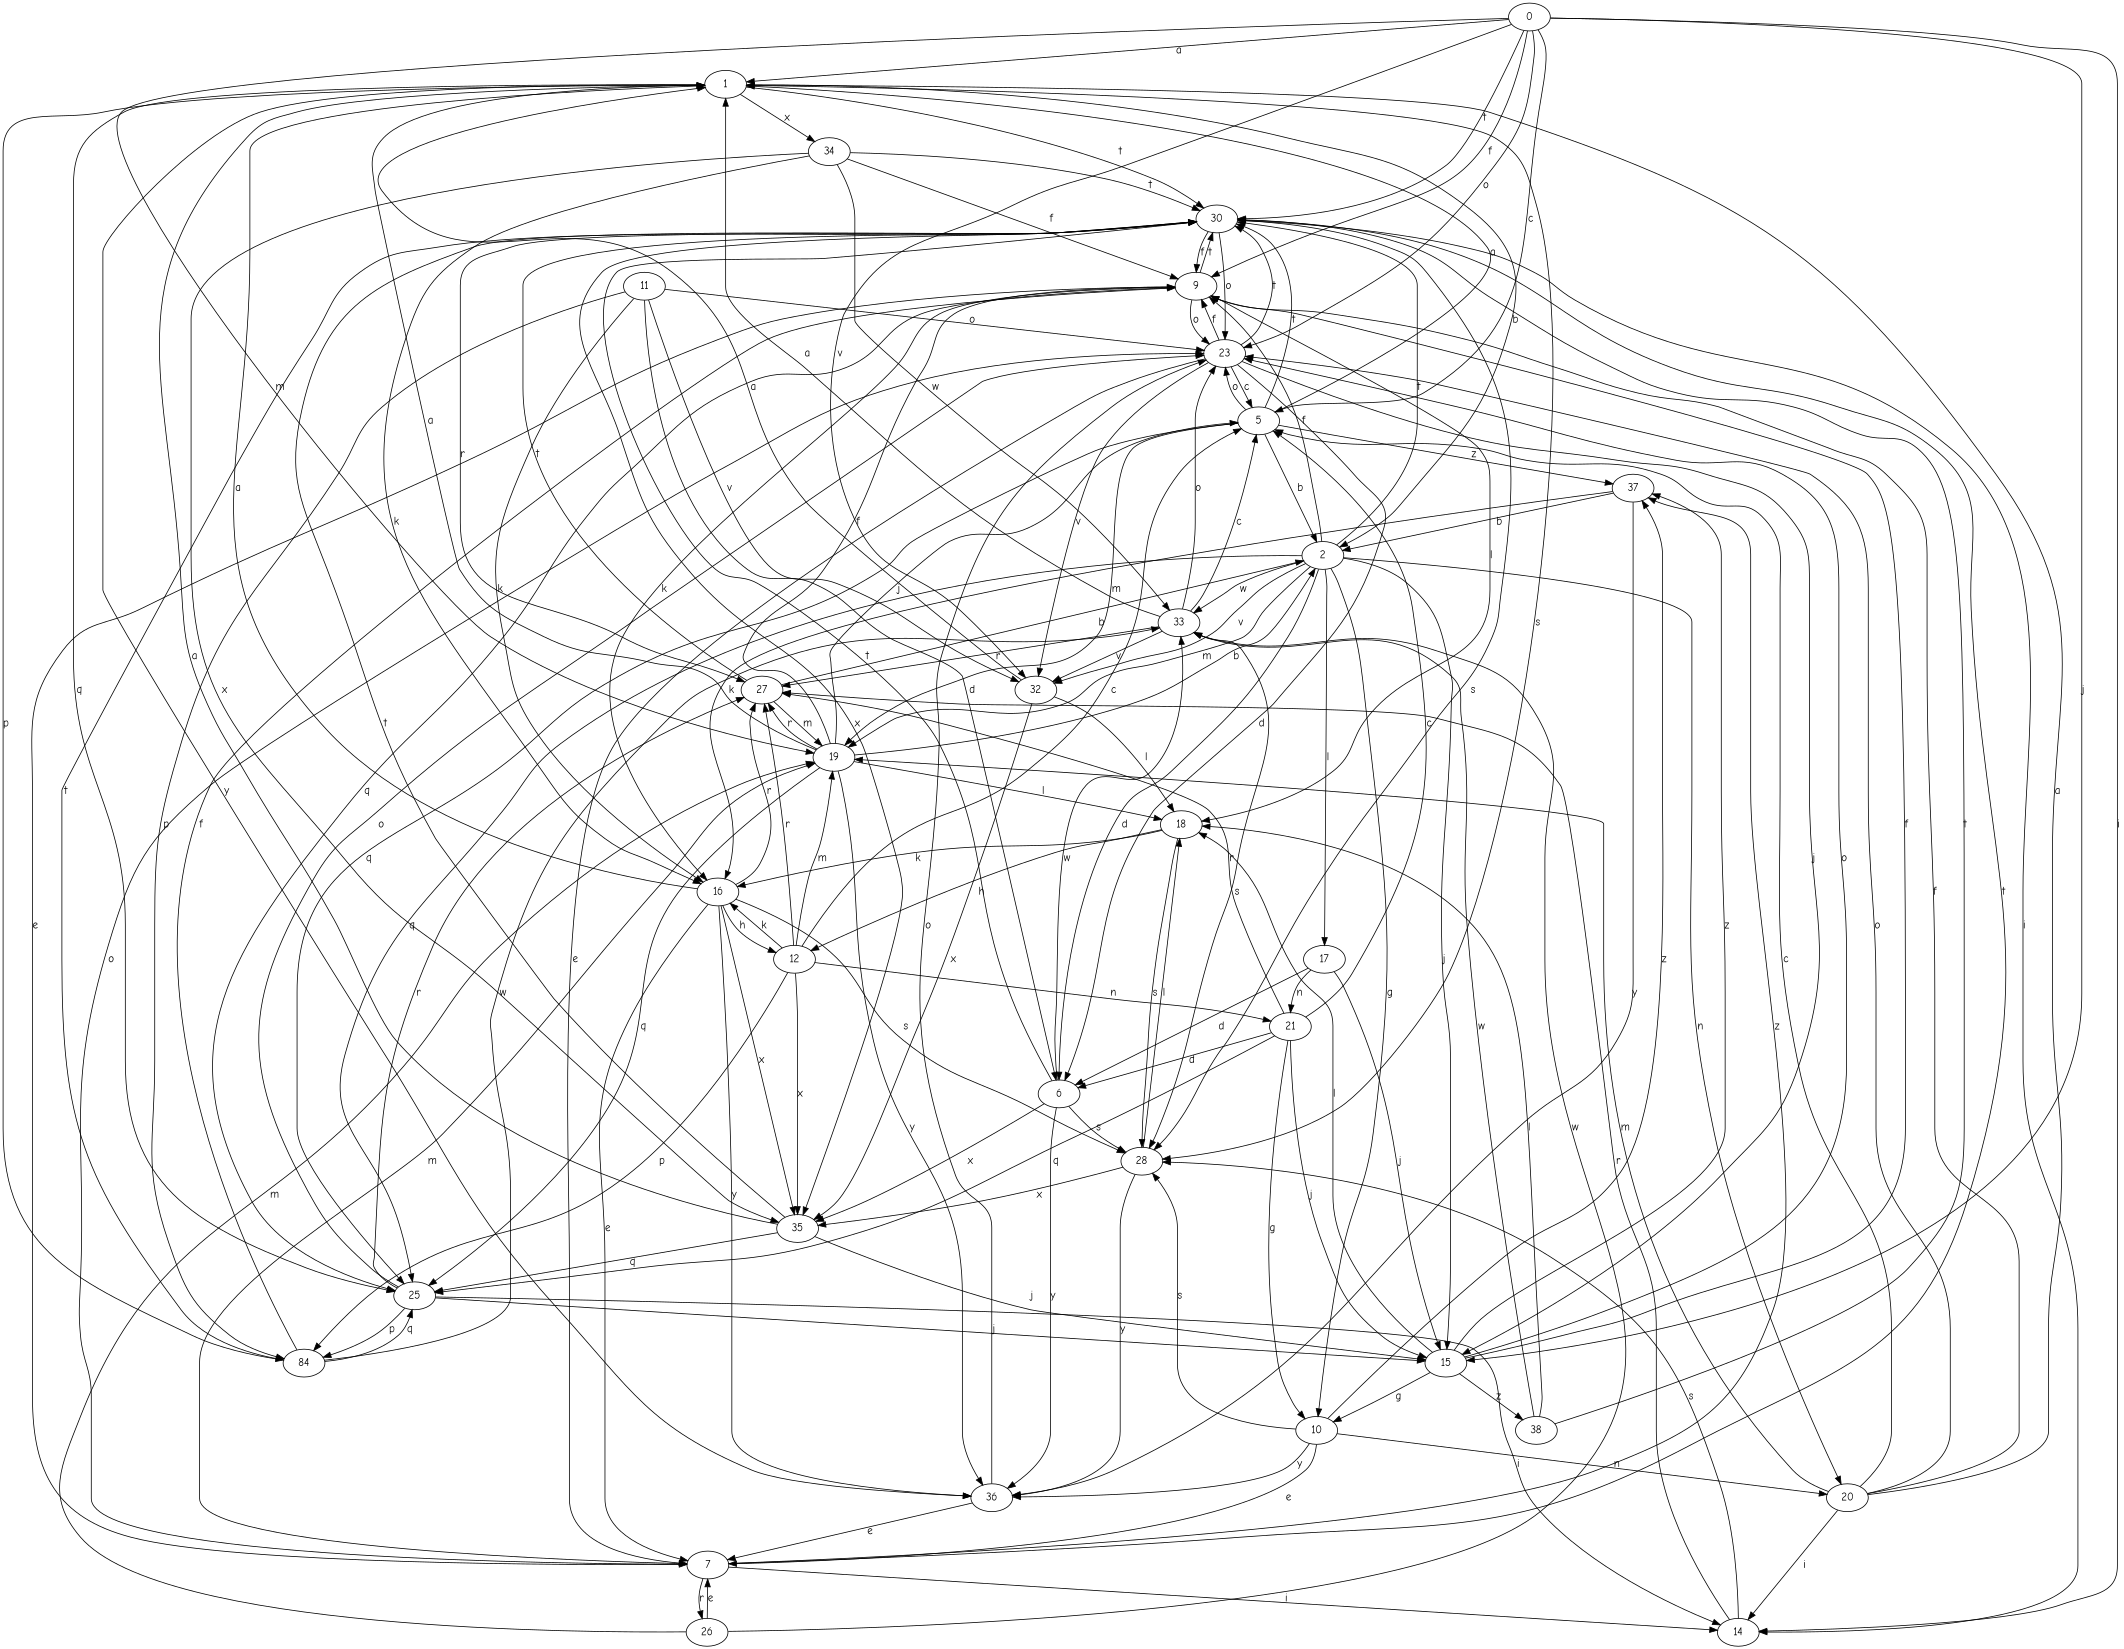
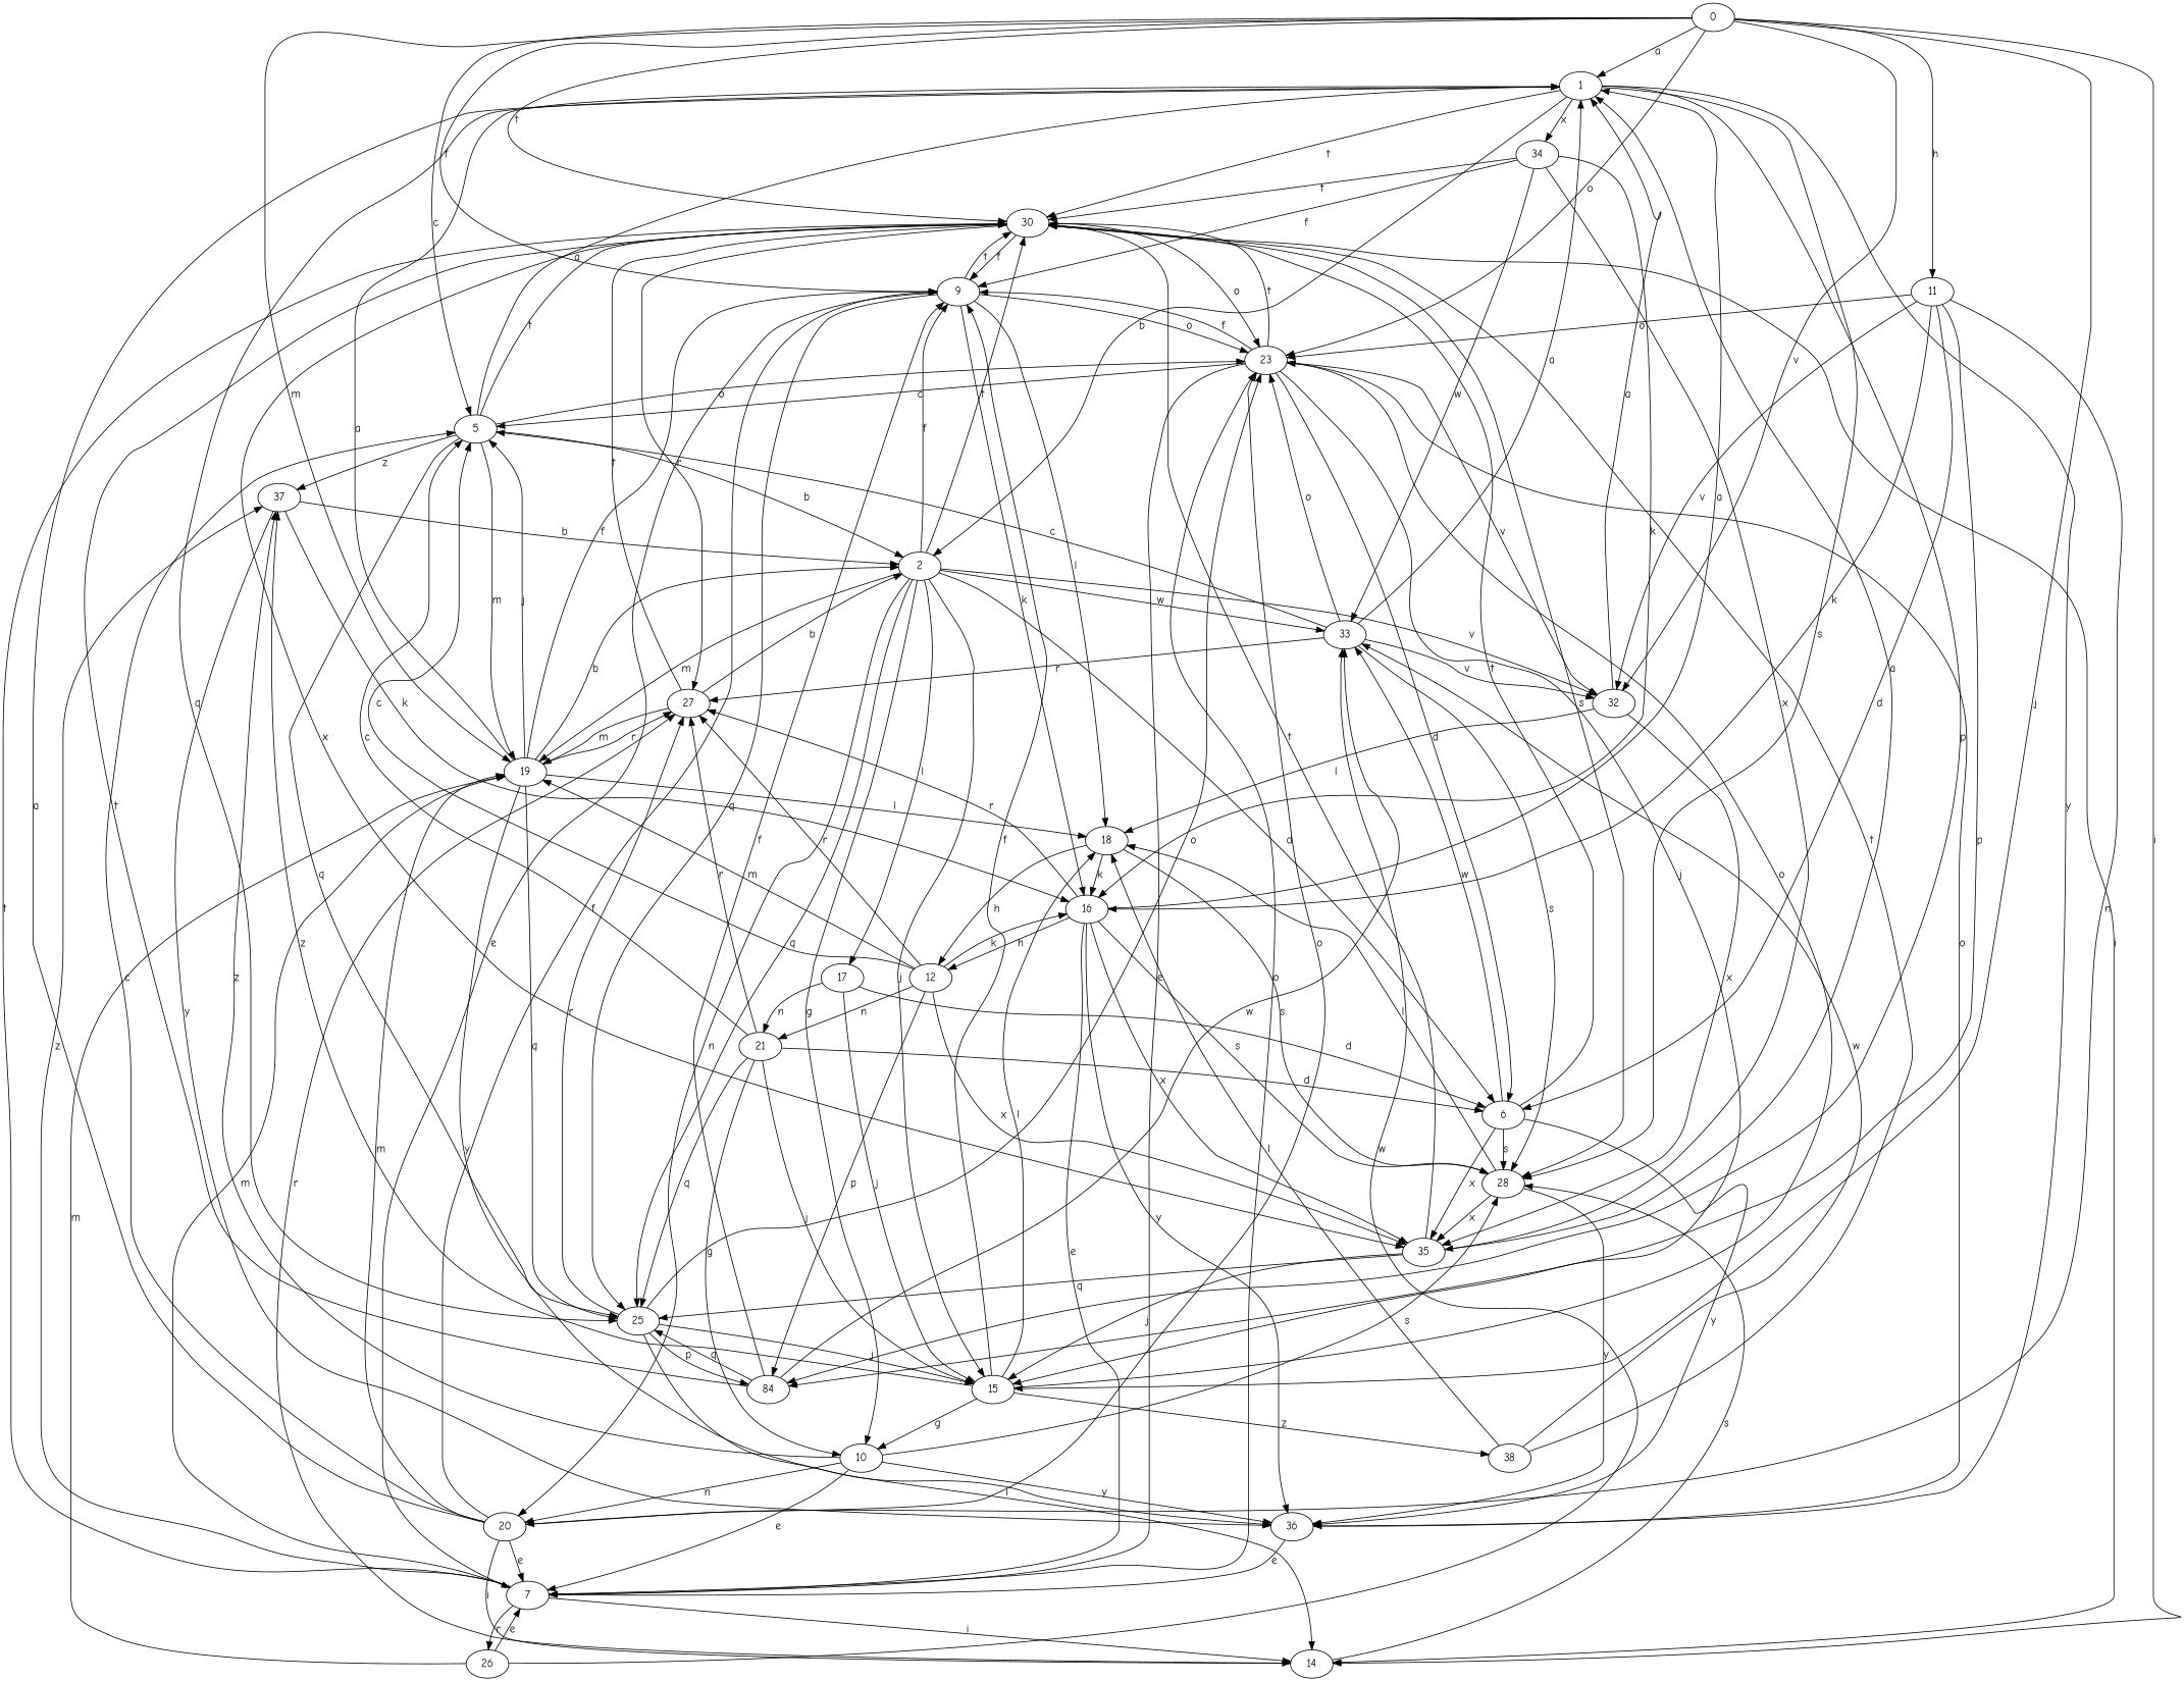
  strict digraph {
    fontname="Comic Neue"
    node [fontname="Comic Neue"]
    edge [fontname="Comic Neue"]
    0
    1
    5
    9
    11
    14
    15
    19
    23
    30
    32
    2
    n13 [label=84]
    25
    28
    34
    36
    37
    7
    16
    18
    6
    20
    27
    10
    38
    35
    17
    33
    21
    26
    12
    0 -> 1 [label=a]
    0 -> 5 [label=c]
    0 -> 9 [label=f]
+   0 -> 11 [label=h]
    0 -> 14 [label=i]
    0 -> 15 [label=j]
    0 -> 19 [label=m]
    0 -> 23 [label=o]
    0 -> 30 [label=t]
    0 -> 32 [label=v]
    1 -> 30 [label=t]
    1 -> 2 [label=b]
    1 -> n13 [label=p]
    1 -> 25 [label=q]
    1 -> 28 [label=s]
    1 -> 34 [label=x]
    1 -> 36 [label=y]
    5 -> 1 [label=a]
    5 -> 19 [label=m]
    5 -> 23 [label=o]
    5 -> 30 [label=t]
    5 -> 2 [label=b]
    5 -> 25 [label=q]
    5 -> 37 [label=z]
    9 -> 23 [label=o]
    9 -> 30 [label=t]
    9 -> 25 [label=q]
    9 -> 7 [label=e]
    9 -> 16 [label=k]
    9 -> 18 [label=l]
    11 -> 23 [label=o]
    11 -> 32 [label=v]
    11 -> n13 [label=p]
    11 -> 16 [label=k]
    11 -> 6 [label=d]
+   11 -> 20 [label=n]
    14 -> 28 [label=s]
    14 -> 27 [label=r]
    15 -> 9 [label=f]
    15 -> 23 [label=o]
    15 -> 37 [label=z]
    15 -> 18 [label=l]
    15 -> 10 [label=g]
    15 -> 38 [label=z]
    19 -> 1 [label=a]
    19 -> 5 [label=j]
    19 -> 9 [label=f]
    19 -> 2 [label=b]
    19 -> 25 [label=q]
    19 -> 36 [label=y]
    19 -> 18 [label=l]
    19 -> 27 [label=r]
    23 -> 5 [label=c]
    23 -> 9 [label=f]
    23 -> 15 [label=j]
    23 -> 30 [label=t]
    23 -> 32 [label=v]
    23 -> 7 [label=e]
    23 -> 6 [label=d]
    30 -> 9 [label=f]
    30 -> 14 [label=i]
    30 -> 23 [label=o]
    30 -> 28 [label=s]
    30 -> 27 [label=r]
    30 -> 35 [label=x]
    32 -> 1 [label=a]
    32 -> 18 [label=l]
    32 -> 35 [label=x]
    2 -> 9 [label=f]
    2 -> 15 [label=j]
    2 -> 19 [label=m]
    2 -> 30 [label=t]
    2 -> 32 [label=v]
    2 -> 25 [label=q]
    2 -> 6 [label=d]
    2 -> 20 [label=n]
    2 -> 10 [label=g]
    2 -> 17 [label=l]
    2 -> 33 [label=w]
    n13 -> 9 [label=f]
    n13 -> 30 [label=t]
    n13 -> 25 [label=q]
    n13 -> 33 [label=w]
    25 -> 14 [label=i]
    25 -> 15 [label=j]
    25 -> 23 [label=o]
    25 -> n13 [label=p]
    25 -> 27 [label=r]
    28 -> 36 [label=y]
    28 -> 18 [label=l]
    28 -> 35 [label=x]
    34 -> 9 [label=f]
    34 -> 30 [label=t]
    34 -> 16 [label=k]
    34 -> 35 [label=x]
    34 -> 33 [label=w]
    36 -> 23 [label=o]
    36 -> 7 [label=e]
    37 -> 2 [label=b]
    37 -> 36 [label=y]
    37 -> 16 [label=k]
    7 -> 14 [label=i]
    7 -> 19 [label=m]
    7 -> 23 [label=o]
    7 -> 30 [label=t]
    7 -> 37 [label=z]
    7 -> 26 [label=r]
    16 -> 1 [label=a]
    16 -> 28 [label=s]
    16 -> 36 [label=y]
    16 -> 7 [label=e]
    16 -> 27 [label=r]
    16 -> 35 [label=x]
    16 -> 12 [label=h]
    18 -> 28 [label=s]
    18 -> 16 [label=k]
    18 -> 12 [label=h]
    6 -> 30 [label=t]
    6 -> 28 [label=s]
    6 -> 36 [label=y]
    6 -> 35 [label=x]
    6 -> 33 [label=w]
    20 -> 1 [label=a]
    20 -> 5 [label=c]
    20 -> 9 [label=f]
    20 -> 14 [label=i]
    20 -> 19 [label=m]
    20 -> 23 [label=o]
+   20 -> 7 [label=e]
    27 -> 19 [label=m]
    27 -> 30 [label=t]
    27 -> 2 [label=b]
    10 -> 28 [label=s]
    10 -> 36 [label=y]
    10 -> 37 [label=z]
    10 -> 7 [label=e]
    10 -> 20 [label=n]
    38 -> 30 [label=t]
    38 -> 18 [label=l]
    38 -> 33 [label=w]
    35 -> 1 [label=a]
    35 -> 15 [label=j]
    35 -> 30 [label=t]
    35 -> 25 [label=q]
    17 -> 15 [label=j]
    17 -> 6 [label=d]
    17 -> 21 [label=n]
    33 -> 1 [label=a]
    33 -> 5 [label=c]
    33 -> 23 [label=o]
    33 -> 32 [label=v]
    33 -> 28 [label=s]
    33 -> 27 [label=r]
    21 -> 5 [label=c]
    21 -> 15 [label=j]
    21 -> 25 [label=q]
    21 -> 6 [label=d]
    21 -> 27 [label=r]
    21 -> 10 [label=g]
    26 -> 19 [label=m]
    26 -> 7 [label=e]
    26 -> 33 [label=w]
    12 -> 5 [label=c]
    12 -> 19 [label=m]
    12 -> n13 [label=p]
    12 -> 16 [label=k]
    12 -> 27 [label=r]
    12 -> 35 [label=x]
    12 -> 21 [label=n]
  }
